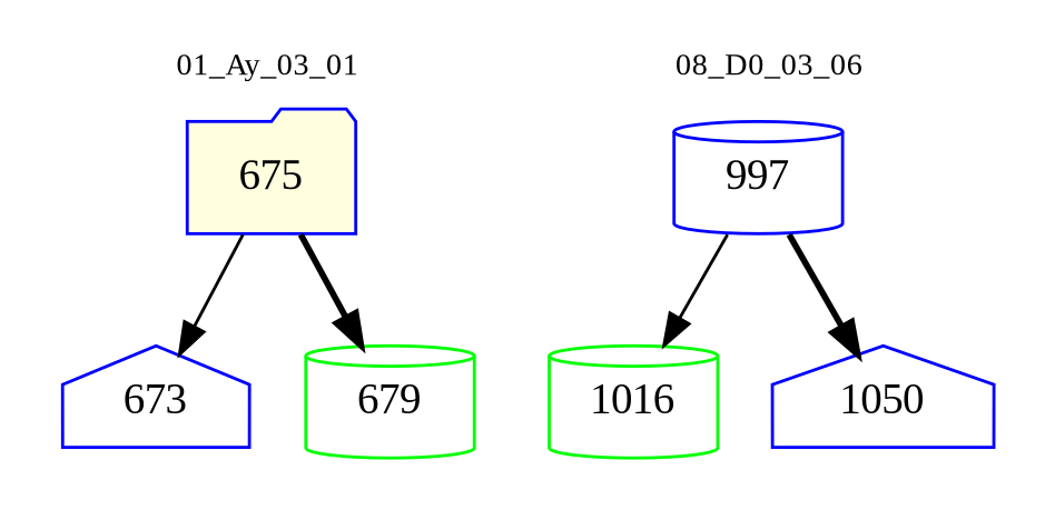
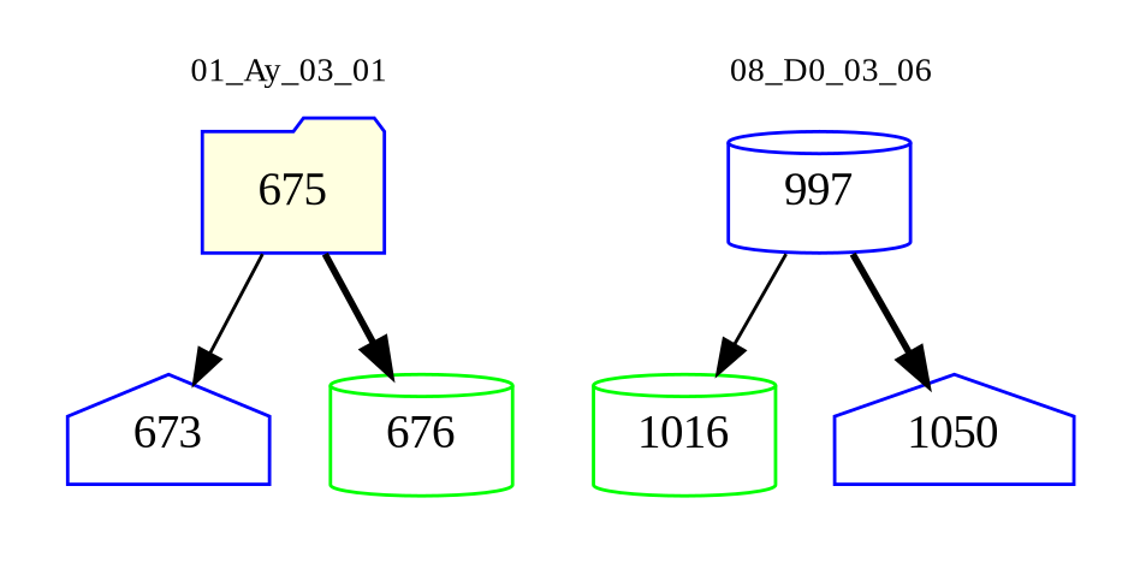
  digraph {
    fontname="Liberation Serif"
    node [color=blue fillcolor=white fontname="Liberation Serif" shape=cylinder style=filled]
    edge [color=black fontname="Liberation Serif" style=solid]
    n1 [fillcolor=lightyellow label=675 shape=folder]
    n2 [label=673 shape=house]
-   n3 [color=green label=679]
+   n3 [color=green label=676]
    n4 [label=997]
    n5 [color=green label=1016]
    n6 [label=1050 shape=house]
    subgraph cluster_1 {
      color=white
      fontsize=10
      label="01_Ay_03_01"
      n1
      n2
      n3
    }
    subgraph cluster_2 {
      color=white
      fontsize=10
      label="08_D0_03_06"
      n4
      n5
      n6
    }
    n1 -> n2
    n1 -> n3 [style=bold]
    n4 -> n5
    n4 -> n6 [style=bold]
  }
